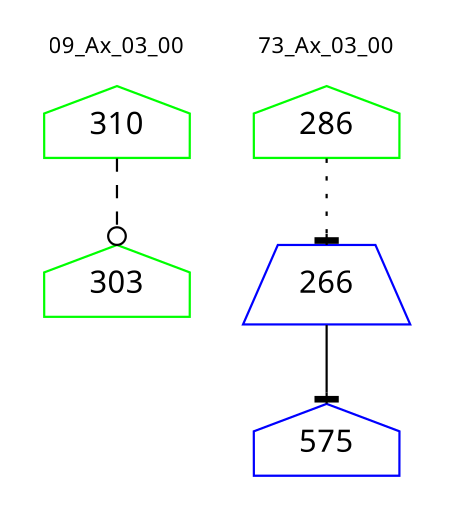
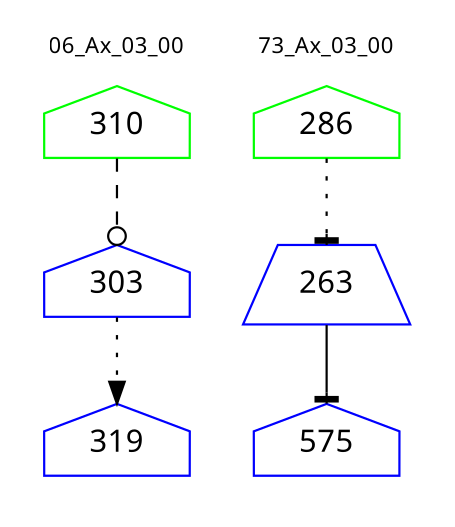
  digraph {
    fontname="Noto Sans"
    node [color=blue fontname="Noto Sans" shape=house]
    edge [arrowhead=tee color=black fontname="Noto Sans" style=dotted]
    n1 [color=green label=310]
-   n2 [color=green label=303]
+   n2 [label=303]
+   n3 [label=319]
    n4 [color=green label=286]
-   n5 [label=266 shape=trapezium]
+   n5 [label=263 shape=trapezium]
    n6 [label=575]
    subgraph cluster_1 {
      color=white
      fontsize=10
-     label="09_Ax_03_00"
+     label="06_Ax_03_00"
      n1
      n2
+     n3
    }
    subgraph cluster_2 {
      color=white
      fontsize=10
      label="73_Ax_03_00"
      n4
      n5
      n6
    }
    n1 -> n2 [arrowhead=odot style=dashed]
+   n2 -> n3 [arrowhead=normal]
    n4 -> n5
    n5 -> n6 [style=solid]
  }
